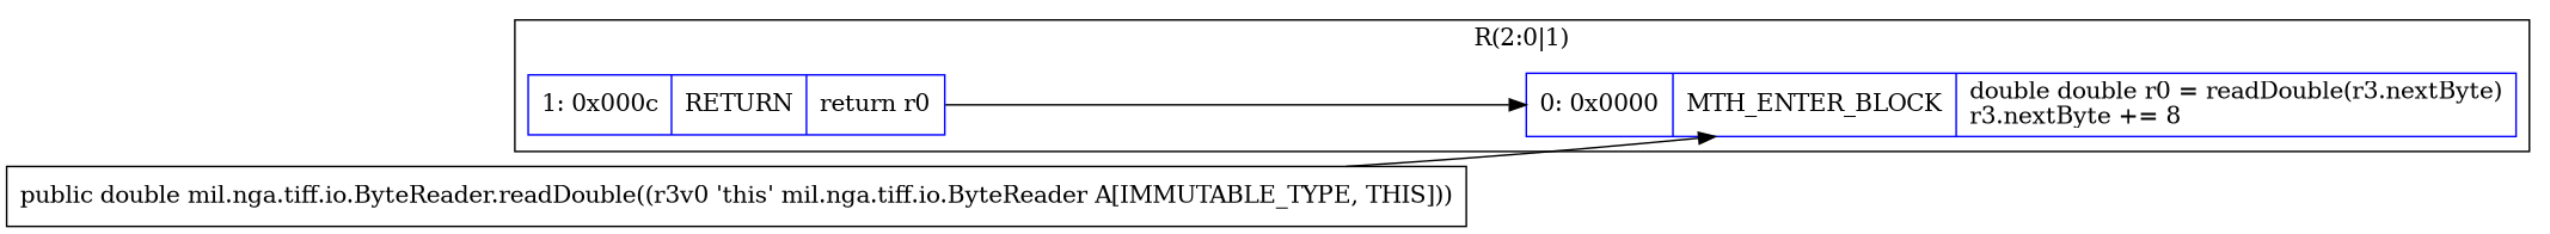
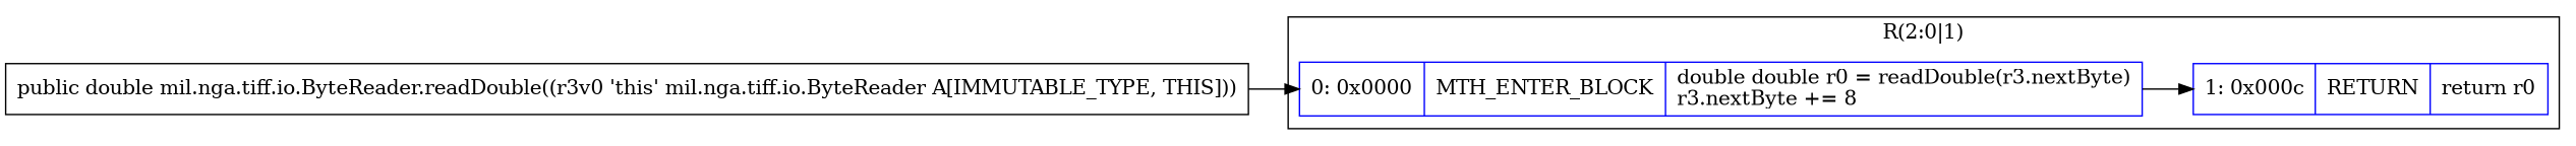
  digraph {
    rankdir=LR
    node [color=blue shape=record]
    n1 [label="{0\:\ 0x0000|MTH_ENTER_BLOCK\l|double double r0 = readDouble(r3.nextByte)\lr3.nextByte += 8\l}"]
    n2 [label="{1\:\ 0x000c|RETURN\l|return r0\l}"]
    n3 [label="{public double mil.nga.tiff.io.ByteReader.readDouble((r3v0 'this' mil.nga.tiff.io.ByteReader A[IMMUTABLE_TYPE, THIS])) }" color=""]
    subgraph cluster_1 {
      label="R(2:0|1)"
      n1
      n2
    }
-   n2 -> n1
+   n1 -> n2
    n3 -> n1
  }
